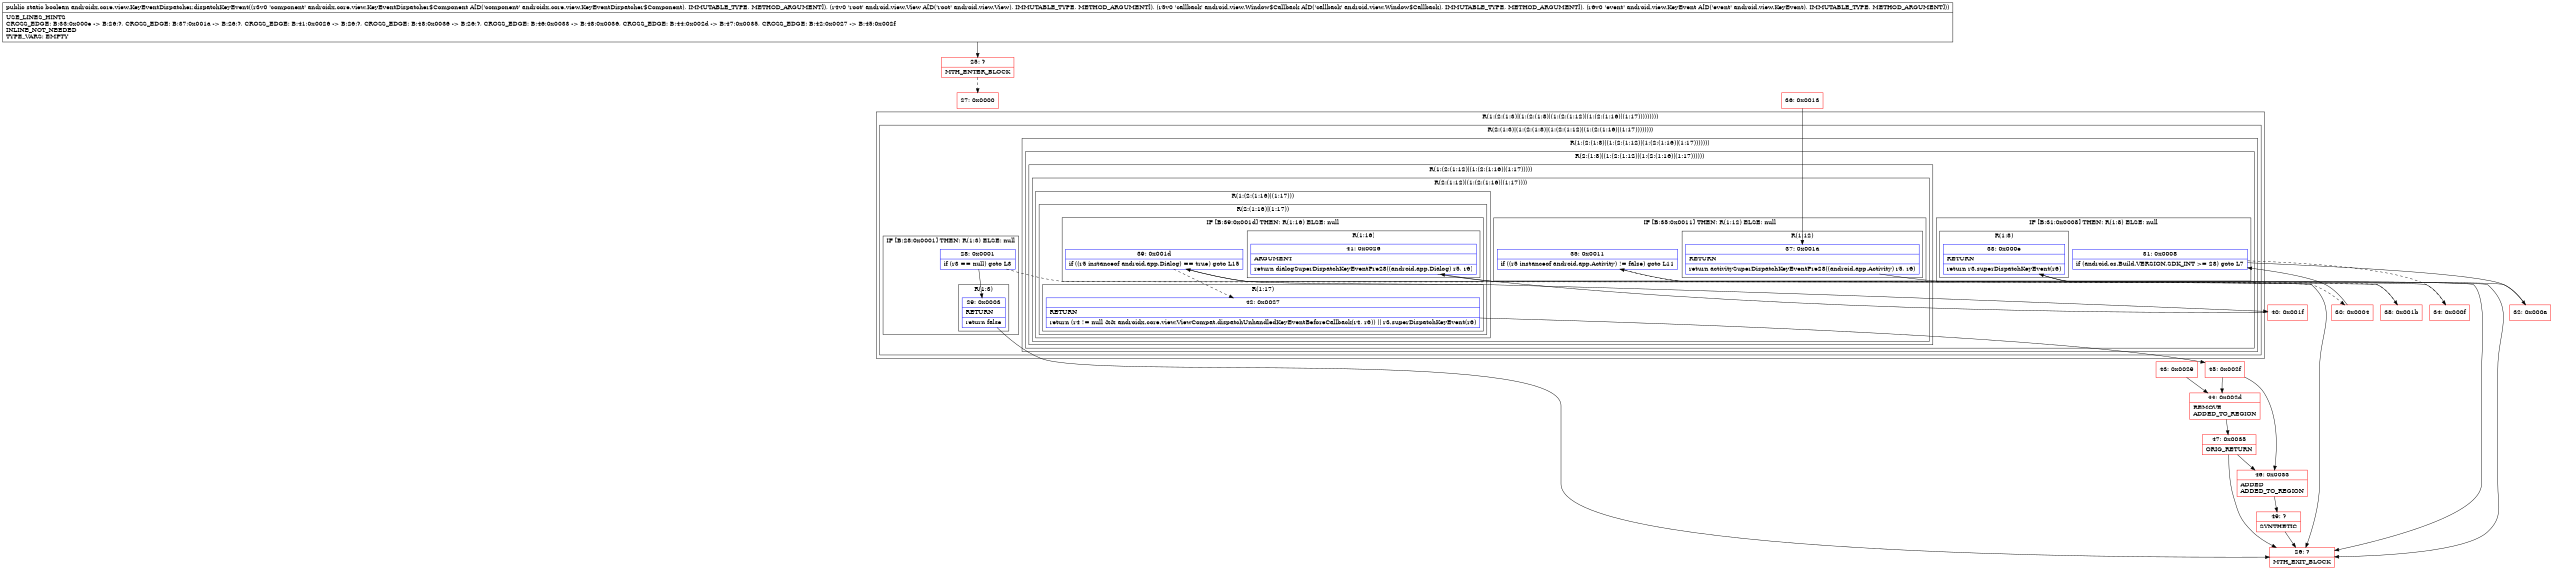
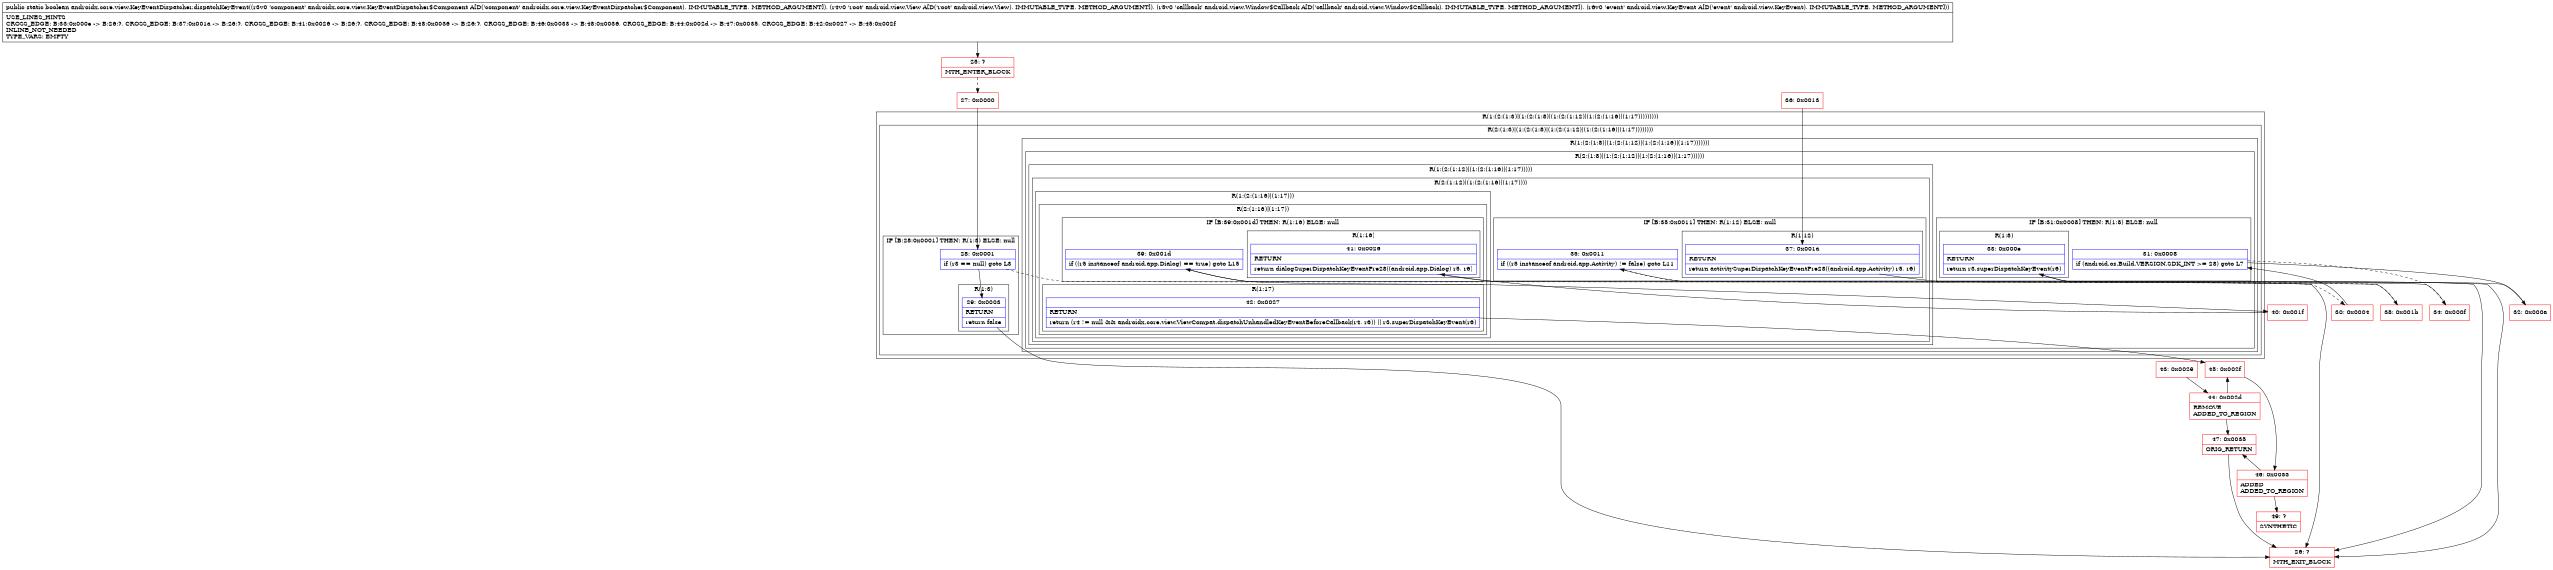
  digraph {
    node [color=red shape=record]
    n1 [color=blue label="{29\:\ 0x0003|RETURN\l|return false\l}"]
    n2 [color=blue label="{28\:\ 0x0001|if (r3 == null) goto L3\l}"]
    n3 [color=blue label="{33\:\ 0x000e|RETURN\l|return r3.superDispatchKeyEvent(r6)\l}"]
    n4 [color=blue label="{31\:\ 0x0008|if (android.os.Build.VERSION.SDK_INT \>= 28) goto L7\l}"]
    n5 [color=blue label="{37\:\ 0x001a|RETURN\l|return activitySuperDispatchKeyEventPre28((android.app.Activity) r5, r6)\l}"]
    n6 [color=blue label="{35\:\ 0x0011|if ((r5 instanceof android.app.Activity) != false) goto L11\l}"]
-   n7 [color=blue label="{41\:\ 0x0026|ARGUMENT\l|return dialogSuperDispatchKeyEventPre28((android.app.Dialog) r5, r6)\l}"]
+   n7 [color=blue label="{41\:\ 0x0026|RETURN\l|return dialogSuperDispatchKeyEventPre28((android.app.Dialog) r5, r6)\l}"]
    n8 [color=blue label="{39\:\ 0x001d|if ((r5 instanceof android.app.Dialog) == true) goto L15\l}"]
    n9 [color=blue label="{42\:\ 0x0027|RETURN\l|return (r4 != null && androidx.core.view.ViewCompat.dispatchUnhandledKeyEventBeforeCallback(r4, r6)) \|\| r3.superDispatchKeyEvent(r6)\l}"]
    n10 [label="{26\:\ ?|MTH_EXIT_BLOCK\l}"]
    n11 [label="{30\:\ 0x0004}"]
    n12 [label="{32\:\ 0x000a}"]
    n13 [label="{34\:\ 0x000f}"]
    n14 [label="{38\:\ 0x001b}"]
    n15 [label="{40\:\ 0x001f}"]
    n16 [label="{45\:\ 0x002f}"]
    n17 [label="{36\:\ 0x0013}"]
    n18 [label="{43\:\ 0x0029}"]
    n19 [label="{44\:\ 0x002d|REMOVE\lADDED_TO_REGION\l}"]
    n20 [label="{46\:\ 0x0033|ADDED\lADDED_TO_REGION\l}"]
    n21 [label="{25\:\ ?|MTH_ENTER_BLOCK\l}"]
    n22 [label="{27\:\ 0x0000}"]
    n23 [label="{47\:\ 0x0035|ORIG_RETURN\l}"]
    n24 [label="{49\:\ ?|SYNTHETIC\l}"]
    n25 [label="{public static boolean androidx.core.view.KeyEventDispatcher.dispatchKeyEvent((r3v0 'component' androidx.core.view.KeyEventDispatcher$Component A[D('component' androidx.core.view.KeyEventDispatcher$Component), IMMUTABLE_TYPE, METHOD_ARGUMENT]), (r4v0 'root' android.view.View A[D('root' android.view.View), IMMUTABLE_TYPE, METHOD_ARGUMENT]), (r5v0 'callback' android.view.Window$Callback A[D('callback' android.view.Window$Callback), IMMUTABLE_TYPE, METHOD_ARGUMENT]), (r6v0 'event' android.view.KeyEvent A[D('event' android.view.KeyEvent), IMMUTABLE_TYPE, METHOD_ARGUMENT]))  | USE_LINES_HINTS\lCROSS_EDGE: B:33:0x000e \-\> B:26:?, CROSS_EDGE: B:37:0x001a \-\> B:26:?, CROSS_EDGE: B:41:0x0026 \-\> B:26:?, CROSS_EDGE: B:48:0x0036 \-\> B:26:?, CROSS_EDGE: B:46:0x0033 \-\> B:48:0x0036, CROSS_EDGE: B:44:0x002d \-\> B:47:0x0035, CROSS_EDGE: B:42:0x0027 \-\> B:45:0x002f\lINLINE_NOT_NEEDED\lTYPE_VARS: EMPTY\l}" color=""]
    subgraph cluster_1 {
      label="R(1:(2:(1:3)|(1:(2:(1:8)|(1:(2:(1:12)|(1:(2:(1:16)|(1:17)))))))))"
      subgraph cluster_2 {
        label="R(2:(1:3)|(1:(2:(1:8)|(1:(2:(1:12)|(1:(2:(1:16)|(1:17))))))))"
        subgraph cluster_3 {
          label="IF [B:28:0x0001] THEN: R(1:3) ELSE: null"
          n2
          subgraph cluster_4 {
            label="R(1:3)"
            n1
          }
        }
        subgraph cluster_5 {
          label="R(1:(2:(1:8)|(1:(2:(1:12)|(1:(2:(1:16)|(1:17)))))))"
          subgraph cluster_6 {
            label="R(2:(1:8)|(1:(2:(1:12)|(1:(2:(1:16)|(1:17))))))"
            subgraph cluster_7 {
              label="IF [B:31:0x0008] THEN: R(1:8) ELSE: null"
              n4
              subgraph cluster_8 {
                label="R(1:8)"
                n3
              }
            }
            subgraph cluster_9 {
              label="R(1:(2:(1:12)|(1:(2:(1:16)|(1:17)))))"
              subgraph cluster_10 {
                label="R(2:(1:12)|(1:(2:(1:16)|(1:17))))"
                subgraph cluster_11 {
                  label="IF [B:35:0x0011] THEN: R(1:12) ELSE: null"
                  n6
                  subgraph cluster_12 {
                    label="R(1:12)"
                    n5
                  }
                }
                subgraph cluster_13 {
                  label="R(1:(2:(1:16)|(1:17)))"
                  subgraph cluster_14 {
                    label="R(2:(1:16)|(1:17))"
                    subgraph cluster_15 {
                      label="IF [B:39:0x001d] THEN: R(1:16) ELSE: null"
                      n8
                      subgraph cluster_16 {
                        label="R(1:16)"
                        n7
                      }
                    }
                    subgraph cluster_17 {
                      label="R(1:17)"
                      n9
                    }
                  }
                }
              }
            }
          }
        }
      }
    }
    n1 -> n10
    n2 -> n1
    n2 -> n11 [style=dashed]
    n3 -> n10
    n4 -> n12
    n4 -> n13 [style=dashed]
    n5 -> n10
    n6 -> n14 [style=dashed]
    n7 -> n10
-   n8 -> n9 [style=dashed]
    n8 -> n15
    n9 -> n16
    n11 -> n4
    n12 -> n3
    n13 -> n6
    n14 -> n8
    n15 -> n7
    n16 -> n20
    n17 -> n5
    n18 -> n19
-   n16 -> n19
+   n19 -> n16
    n19 -> n23
-   n23 -> n20
+   n20 -> n23
    n20 -> n24
    n21 -> n22 [style=dashed]
+   n22 -> n2
    n23 -> n10
-   n24 -> n10
    n25 -> n21
  }
